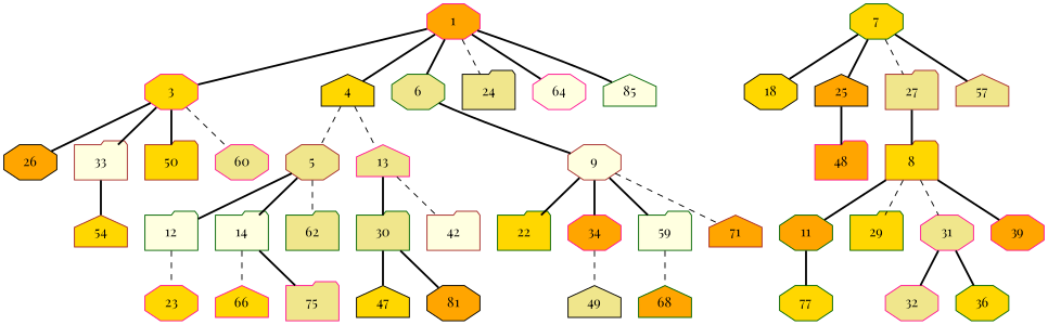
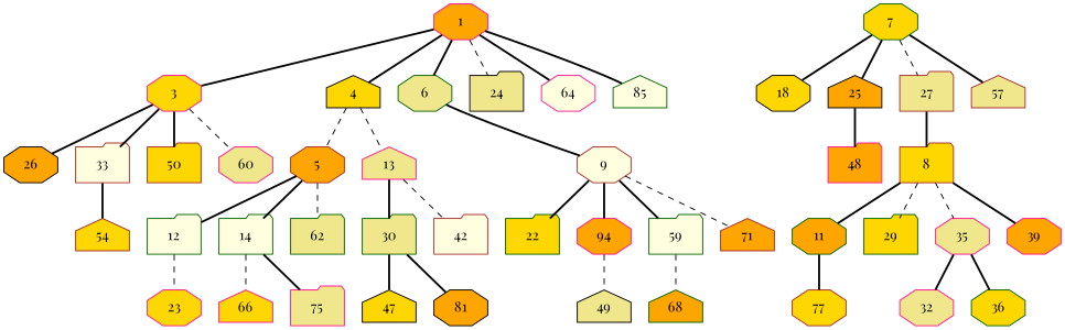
  graph {
    fontname="Playfair Display"
    node [color=darkgreen fillcolor=gold fontname="Playfair Display" shape=octagon style=filled]
    edge [fontname="Playfair Display" style=bold]
    1 [color=deeppink fillcolor=orange super="+2"]
    3 [color=deeppink super="+84+21"]
    4 [color=black shape=house]
    6 [fillcolor=khaki super="+90+19"]
    24 [color=black fillcolor=khaki shape=folder]
    64 [color=deeppink fillcolor=lightyellow]
    85 [fillcolor=lightyellow shape=house]
    26 [color=black fillcolor=orange]
    33 [color=brown fillcolor=lightyellow shape=folder]
    50 [color=brown shape=folder]
    60 [color=deeppink fillcolor=khaki super="+67"]
-   5 [color=brown fillcolor=khaki super="+20"]
+   5 [color=brown fillcolor=orange super="+20"]
    13 [color=deeppink fillcolor=khaki shape=house super="+15"]
    9 [color=brown fillcolor=lightyellow super="+45+78+28"]
    7 [super="+72+10+46+51+35"]
    18 [color=black super="+23"]
    25 [color=black fillcolor=orange shape=house super="+58+76"]
    27 [color=brown fillcolor=khaki shape=folder super="+44"]
    57 [color=brown fillcolor=khaki shape=house]
    8 [color=brown shape=folder super="+86+87"]
    11 [fillcolor=orange]
    29 [shape=folder]
-   31 [color=deeppink fillcolor=khaki]
+   31 [color=deeppink fillcolor=khaki label=35]
    39 [color=deeppink fillcolor=orange]
    54 [color=brown shape=house]
    12 [fillcolor=lightyellow shape=folder super="+56"]
    14 [fillcolor=lightyellow shape=folder super="+52+16"]
    62 [fillcolor=khaki shape=folder]
    30 [fillcolor=khaki shape=folder super="+40"]
    42 [color=brown fillcolor=lightyellow shape=folder super="+61"]
    n31 [color=deeppink label=23]
    66 [color=deeppink shape=house]
    75 [color=deeppink fillcolor=khaki shape=folder]
    22 [shape=folder]
-   34 [color=deeppink fillcolor=orange super="+41"]
+   34 [color=deeppink fillcolor=orange super="+41" label=94]
    59 [fillcolor=lightyellow shape=folder]
    71 [color=brown fillcolor=orange shape=house super="+89"]
    48 [color=deeppink fillcolor=orange shape=folder]
-   77
+   77 [color=brown]
    32 [color=deeppink fillcolor=khaki]
    36 [super="+37"]
    49 [color=black fillcolor=khaki shape=house]
    68 [fillcolor=orange shape=house super="+69"]
    47 [color=black shape=house super="+83"]
    81 [color=black fillcolor=orange]
    1 -- 3
    1 -- 4
    1 -- 6
    1 -- 24 [style=dashed]
    1 -- 64
    1 -- 85
    3 -- 26
    3 -- 33
    3 -- 50
    3 -- 60 [style=dashed]
    4 -- 5 [style=dashed]
    4 -- 13 [style=dashed]
    6 -- 9
    33 -- 54
    5 -- 12
    5 -- 14
    5 -- 62 [style=dashed]
    13 -- 30
    13 -- 42 [style=dashed]
    9 -- 22
    9 -- 34
    9 -- 59
    9 -- 71 [style=dashed]
    7 -- 18
    7 -- 25
    7 -- 27 [style=dashed]
    7 -- 57
    25 -- 48
    27 -- 8
    8 -- 11
    8 -- 29 [style=dashed]
    8 -- 31 [style=dashed]
    8 -- 39
    11 -- 77
    31 -- 32
    31 -- 36
    12 -- n31 [style=dashed]
    14 -- 66 [style=dashed]
    14 -- 75
    30 -- 47
    30 -- 81
    34 -- 49 [style=dashed]
    59 -- 68 [style=dashed]
  }
